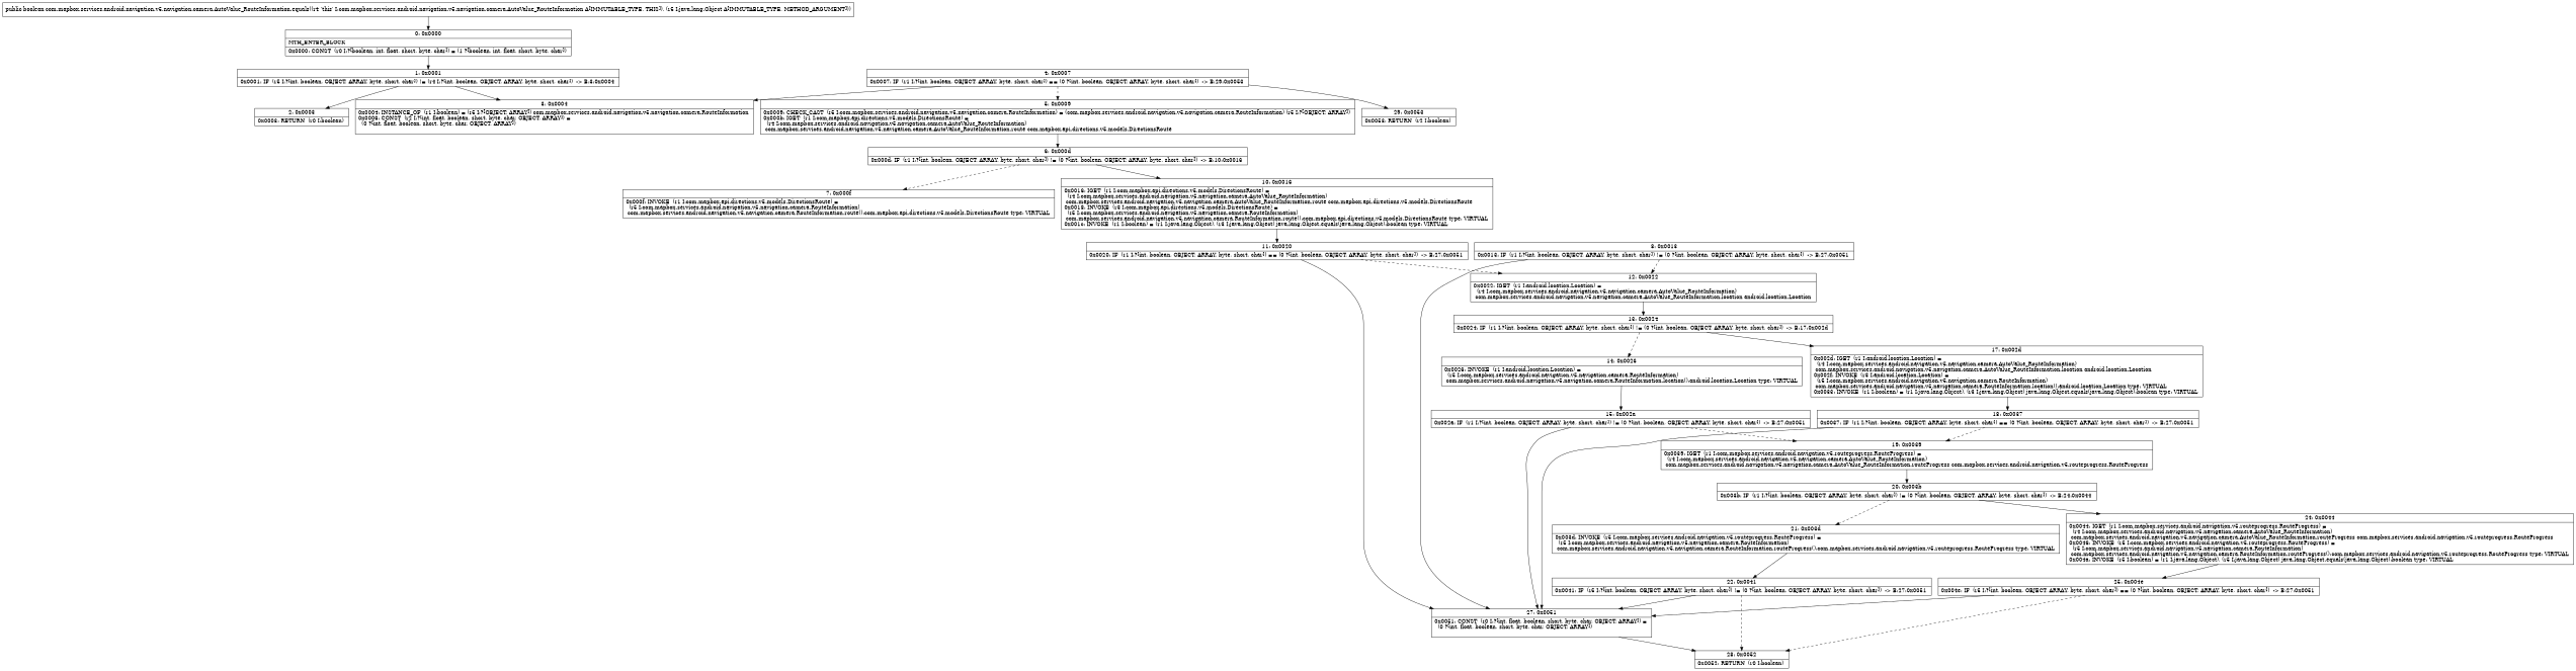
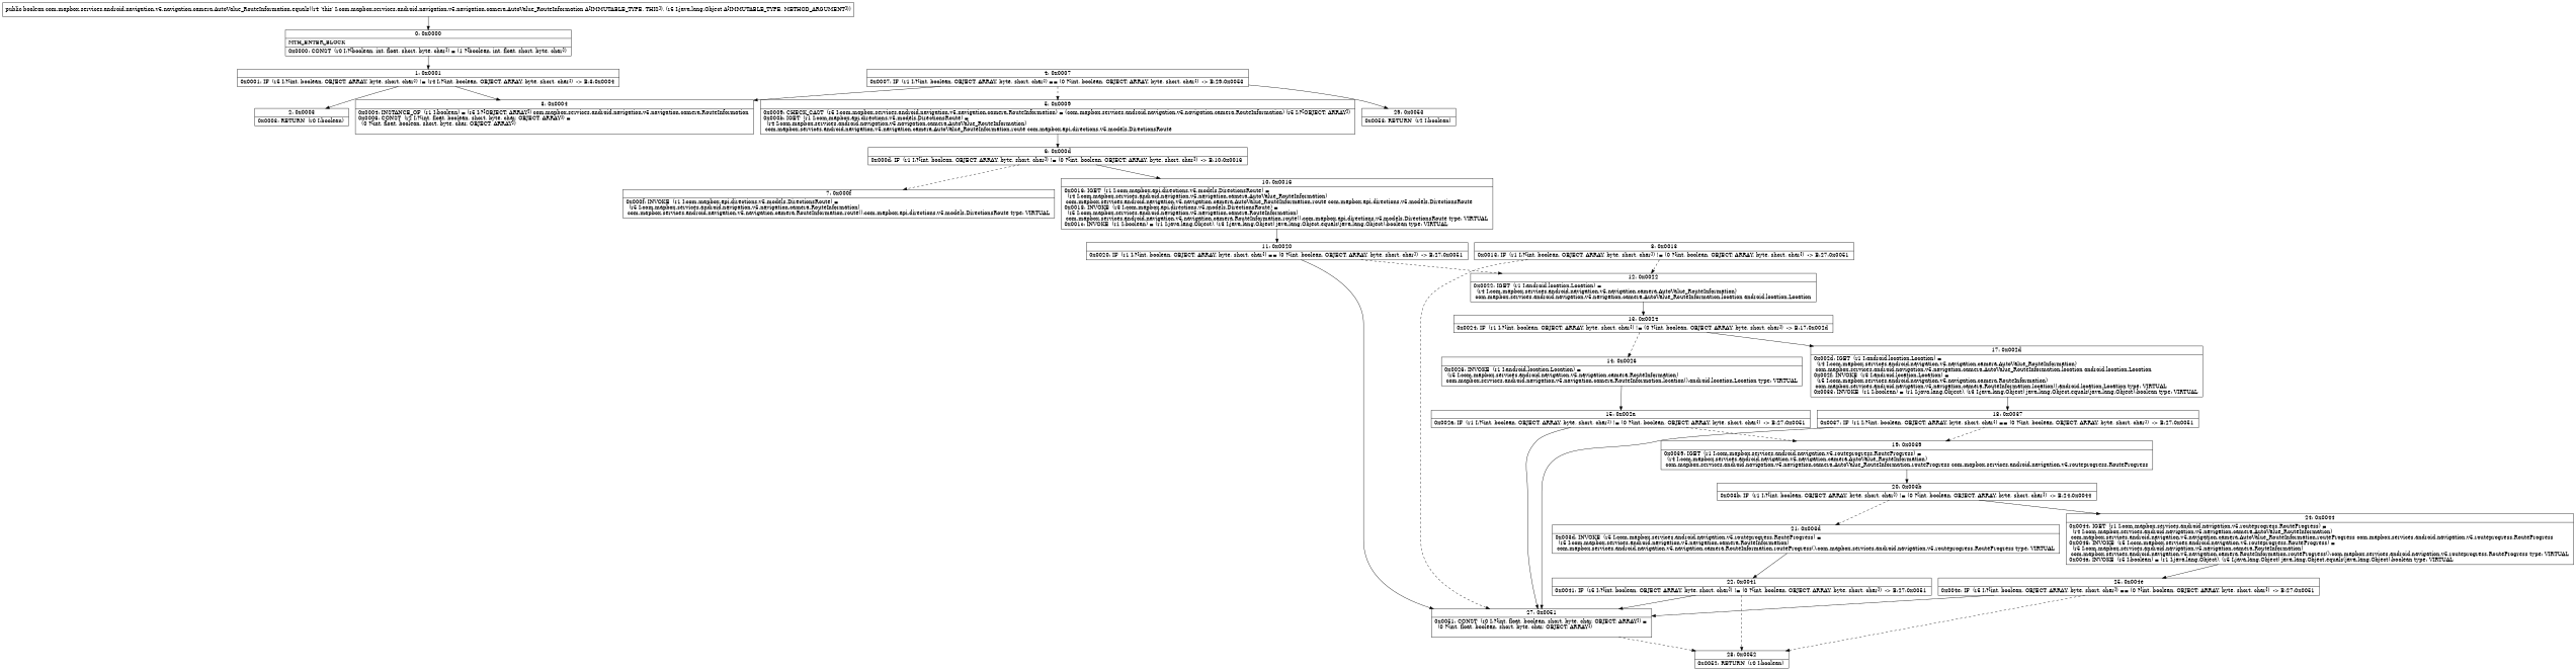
  digraph {
    node [shape=record]
    n1 [label="{0\:\ 0x0000|MTH_ENTER_BLOCK\l|0x0000: CONST  (r0 I:?[boolean, int, float, short, byte, char]) = (1 ?[boolean, int, float, short, byte, char]) \l}"]
    n2 [label="{1\:\ 0x0001|0x0001: IF  (r5 I:?[int, boolean, OBJECT, ARRAY, byte, short, char]) != (r4 I:?[int, boolean, OBJECT, ARRAY, byte, short, char])  \-\> B:3:0x0004 \l}"]
    n3 [label="{2\:\ 0x0003|0x0003: RETURN  (r0 I:boolean) \l}"]
    n4 [label="{3\:\ 0x0004|0x0004: INSTANCE_OF  (r1 I:boolean) = (r5 I:?[OBJECT, ARRAY]) com.mapbox.services.android.navigation.v5.navigation.camera.RouteInformation \l0x0006: CONST  (r2 I:?[int, float, boolean, short, byte, char, OBJECT, ARRAY]) = \l  (0 ?[int, float, boolean, short, byte, char, OBJECT, ARRAY])\l \l}"]
    n5 [label="{4\:\ 0x0007|0x0007: IF  (r1 I:?[int, boolean, OBJECT, ARRAY, byte, short, char]) == (0 ?[int, boolean, OBJECT, ARRAY, byte, short, char])  \-\> B:29:0x0053 \l}"]
    n6 [label="{5\:\ 0x0009|0x0009: CHECK_CAST  (r5 I:com.mapbox.services.android.navigation.v5.navigation.camera.RouteInformation) = (com.mapbox.services.android.navigation.v5.navigation.camera.RouteInformation) (r5 I:?[OBJECT, ARRAY]) \l0x000b: IGET  (r1 I:com.mapbox.api.directions.v5.models.DirectionsRoute) = \l  (r4 I:com.mapbox.services.android.navigation.v5.navigation.camera.AutoValue_RouteInformation)\l com.mapbox.services.android.navigation.v5.navigation.camera.AutoValue_RouteInformation.route com.mapbox.api.directions.v5.models.DirectionsRoute \l}"]
    n7 [label="{29\:\ 0x0053|0x0053: RETURN  (r2 I:boolean) \l}"]
    n8 [label="{6\:\ 0x000d|0x000d: IF  (r1 I:?[int, boolean, OBJECT, ARRAY, byte, short, char]) != (0 ?[int, boolean, OBJECT, ARRAY, byte, short, char])  \-\> B:10:0x0016 \l}"]
    n9 [label="{7\:\ 0x000f|0x000f: INVOKE  (r1 I:com.mapbox.api.directions.v5.models.DirectionsRoute) = \l  (r5 I:com.mapbox.services.android.navigation.v5.navigation.camera.RouteInformation)\l com.mapbox.services.android.navigation.v5.navigation.camera.RouteInformation.route():com.mapbox.api.directions.v5.models.DirectionsRoute type: VIRTUAL \l}"]
    n10 [label="{10\:\ 0x0016|0x0016: IGET  (r1 I:com.mapbox.api.directions.v5.models.DirectionsRoute) = \l  (r4 I:com.mapbox.services.android.navigation.v5.navigation.camera.AutoValue_RouteInformation)\l com.mapbox.services.android.navigation.v5.navigation.camera.AutoValue_RouteInformation.route com.mapbox.api.directions.v5.models.DirectionsRoute \l0x0018: INVOKE  (r3 I:com.mapbox.api.directions.v5.models.DirectionsRoute) = \l  (r5 I:com.mapbox.services.android.navigation.v5.navigation.camera.RouteInformation)\l com.mapbox.services.android.navigation.v5.navigation.camera.RouteInformation.route():com.mapbox.api.directions.v5.models.DirectionsRoute type: VIRTUAL \l0x001c: INVOKE  (r1 I:boolean) = (r1 I:java.lang.Object), (r3 I:java.lang.Object) java.lang.Object.equals(java.lang.Object):boolean type: VIRTUAL \l}"]
    n11 [label="{11\:\ 0x0020|0x0020: IF  (r1 I:?[int, boolean, OBJECT, ARRAY, byte, short, char]) == (0 ?[int, boolean, OBJECT, ARRAY, byte, short, char])  \-\> B:27:0x0051 \l}"]
    n12 [label="{8\:\ 0x0013|0x0013: IF  (r1 I:?[int, boolean, OBJECT, ARRAY, byte, short, char]) != (0 ?[int, boolean, OBJECT, ARRAY, byte, short, char])  \-\> B:27:0x0051 \l}"]
    n13 [label="{12\:\ 0x0022|0x0022: IGET  (r1 I:android.location.Location) = \l  (r4 I:com.mapbox.services.android.navigation.v5.navigation.camera.AutoValue_RouteInformation)\l com.mapbox.services.android.navigation.v5.navigation.camera.AutoValue_RouteInformation.location android.location.Location \l}"]
    n14 [label="{27\:\ 0x0051|0x0051: CONST  (r0 I:?[int, float, boolean, short, byte, char, OBJECT, ARRAY]) = \l  (0 ?[int, float, boolean, short, byte, char, OBJECT, ARRAY])\l \l}"]
    n15 [label="{13\:\ 0x0024|0x0024: IF  (r1 I:?[int, boolean, OBJECT, ARRAY, byte, short, char]) != (0 ?[int, boolean, OBJECT, ARRAY, byte, short, char])  \-\> B:17:0x002d \l}"]
    n16 [label="{28\:\ 0x0052|0x0052: RETURN  (r0 I:boolean) \l}"]
    n17 [label="{14\:\ 0x0026|0x0026: INVOKE  (r1 I:android.location.Location) = \l  (r5 I:com.mapbox.services.android.navigation.v5.navigation.camera.RouteInformation)\l com.mapbox.services.android.navigation.v5.navigation.camera.RouteInformation.location():android.location.Location type: VIRTUAL \l}"]
    n18 [label="{17\:\ 0x002d|0x002d: IGET  (r1 I:android.location.Location) = \l  (r4 I:com.mapbox.services.android.navigation.v5.navigation.camera.AutoValue_RouteInformation)\l com.mapbox.services.android.navigation.v5.navigation.camera.AutoValue_RouteInformation.location android.location.Location \l0x002f: INVOKE  (r3 I:android.location.Location) = \l  (r5 I:com.mapbox.services.android.navigation.v5.navigation.camera.RouteInformation)\l com.mapbox.services.android.navigation.v5.navigation.camera.RouteInformation.location():android.location.Location type: VIRTUAL \l0x0033: INVOKE  (r1 I:boolean) = (r1 I:java.lang.Object), (r3 I:java.lang.Object) java.lang.Object.equals(java.lang.Object):boolean type: VIRTUAL \l}"]
    n19 [label="{15\:\ 0x002a|0x002a: IF  (r1 I:?[int, boolean, OBJECT, ARRAY, byte, short, char]) != (0 ?[int, boolean, OBJECT, ARRAY, byte, short, char])  \-\> B:27:0x0051 \l}"]
    n20 [label="{18\:\ 0x0037|0x0037: IF  (r1 I:?[int, boolean, OBJECT, ARRAY, byte, short, char]) == (0 ?[int, boolean, OBJECT, ARRAY, byte, short, char])  \-\> B:27:0x0051 \l}"]
    n21 [label="{19\:\ 0x0039|0x0039: IGET  (r1 I:com.mapbox.services.android.navigation.v5.routeprogress.RouteProgress) = \l  (r4 I:com.mapbox.services.android.navigation.v5.navigation.camera.AutoValue_RouteInformation)\l com.mapbox.services.android.navigation.v5.navigation.camera.AutoValue_RouteInformation.routeProgress com.mapbox.services.android.navigation.v5.routeprogress.RouteProgress \l}"]
    n22 [label="{20\:\ 0x003b|0x003b: IF  (r1 I:?[int, boolean, OBJECT, ARRAY, byte, short, char]) != (0 ?[int, boolean, OBJECT, ARRAY, byte, short, char])  \-\> B:24:0x0044 \l}"]
    n23 [label="{21\:\ 0x003d|0x003d: INVOKE  (r5 I:com.mapbox.services.android.navigation.v5.routeprogress.RouteProgress) = \l  (r5 I:com.mapbox.services.android.navigation.v5.navigation.camera.RouteInformation)\l com.mapbox.services.android.navigation.v5.navigation.camera.RouteInformation.routeProgress():com.mapbox.services.android.navigation.v5.routeprogress.RouteProgress type: VIRTUAL \l}"]
    n24 [label="{24\:\ 0x0044|0x0044: IGET  (r1 I:com.mapbox.services.android.navigation.v5.routeprogress.RouteProgress) = \l  (r4 I:com.mapbox.services.android.navigation.v5.navigation.camera.AutoValue_RouteInformation)\l com.mapbox.services.android.navigation.v5.navigation.camera.AutoValue_RouteInformation.routeProgress com.mapbox.services.android.navigation.v5.routeprogress.RouteProgress \l0x0046: INVOKE  (r5 I:com.mapbox.services.android.navigation.v5.routeprogress.RouteProgress) = \l  (r5 I:com.mapbox.services.android.navigation.v5.navigation.camera.RouteInformation)\l com.mapbox.services.android.navigation.v5.navigation.camera.RouteInformation.routeProgress():com.mapbox.services.android.navigation.v5.routeprogress.RouteProgress type: VIRTUAL \l0x004a: INVOKE  (r5 I:boolean) = (r1 I:java.lang.Object), (r5 I:java.lang.Object) java.lang.Object.equals(java.lang.Object):boolean type: VIRTUAL \l}"]
    n25 [label="{22\:\ 0x0041|0x0041: IF  (r5 I:?[int, boolean, OBJECT, ARRAY, byte, short, char]) != (0 ?[int, boolean, OBJECT, ARRAY, byte, short, char])  \-\> B:27:0x0051 \l}"]
    n26 [label="{25\:\ 0x004e|0x004e: IF  (r5 I:?[int, boolean, OBJECT, ARRAY, byte, short, char]) == (0 ?[int, boolean, OBJECT, ARRAY, byte, short, char])  \-\> B:27:0x0051 \l}"]
    n27 [label="{public boolean com.mapbox.services.android.navigation.v5.navigation.camera.AutoValue_RouteInformation.equals((r4 'this' I:com.mapbox.services.android.navigation.v5.navigation.camera.AutoValue_RouteInformation A[IMMUTABLE_TYPE, THIS]), (r5 I:java.lang.Object A[IMMUTABLE_TYPE, METHOD_ARGUMENT])) }"]
    n1 -> n2
    n2 -> n3 [style=solid]
    n2 -> n4
    n5 -> n4
    n5 -> n6 [style=dashed]
    n5 -> n7
    n6 -> n8
    n8 -> n9 [style=dashed]
    n8 -> n10
    n10 -> n11
    n11 -> n13 [style=dashed]
    n11 -> n14
    n12 -> n13 [style=dashed]
-   n12 -> n14
+   n12 -> n14 [style=dashed]
    n13 -> n15
-   n14 -> n16
+   n14 -> n16 [style=dashed]
    n15 -> n17 [style=dashed]
    n15 -> n18
    n17 -> n19
    n18 -> n20
    n19 -> n14
    n19 -> n21 [style=dashed]
    n20 -> n14
    n20 -> n21 [style=dashed]
    n21 -> n22
    n22 -> n23 [style=dashed]
    n22 -> n24
    n23 -> n25
    n24 -> n26
    n25 -> n14
    n25 -> n16 [style=dashed]
    n26 -> n14
    n26 -> n16 [style=dashed]
    n27 -> n1
  }
